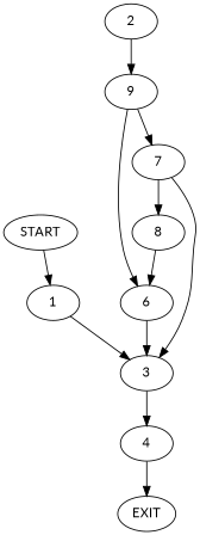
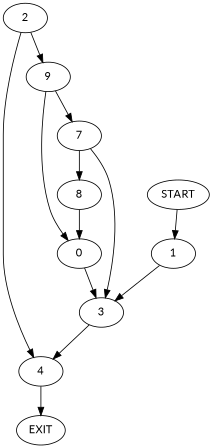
  digraph {
    fontname=Lato
    node [fontname=Lato]
    edge [fontname=Lato]
    n1 [label=START]
    1
    3
    n4 [label=EXIT]
    2
    4
    n7 [label=9]
-   6
+   6 [label=0]
    7
    8
    n1 -> 1
    1 -> 3
    3 -> 4
+   2 -> 4
    2 -> n7
    4 -> n4
    n7 -> 6
    n7 -> 7
    6 -> 3
    7 -> 3
    7 -> 8
    8 -> 6
  }
